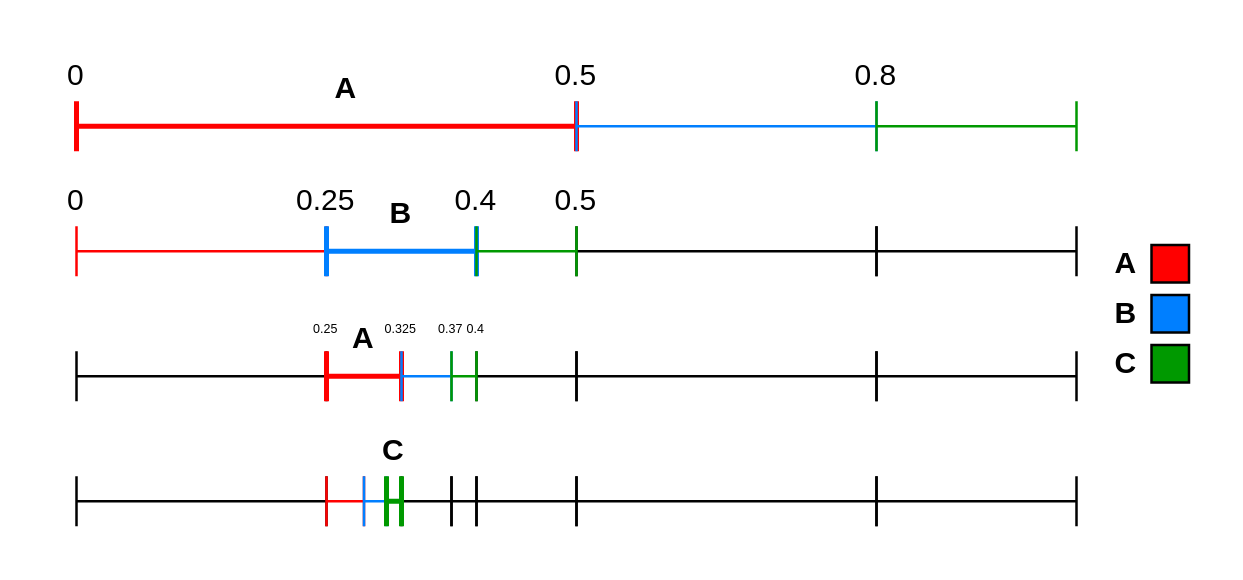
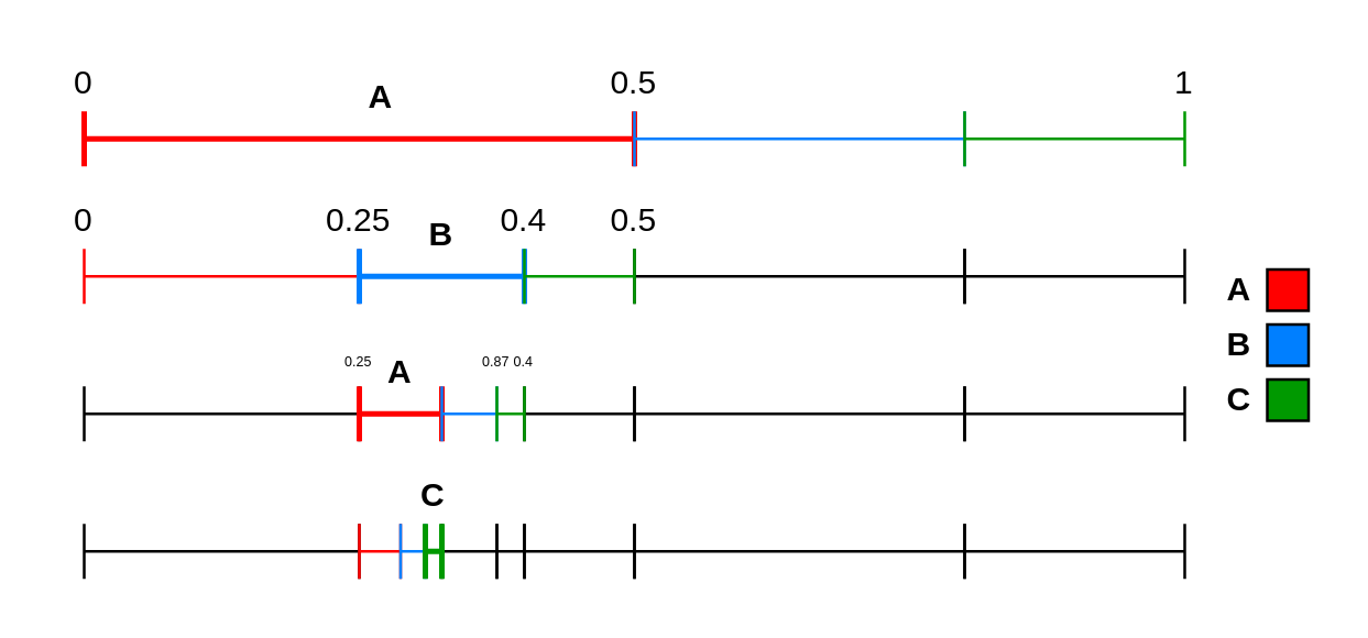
  <mxCell id="0" />
  <mxCell id="1" parent="0" />
  <mxCell id="2" value="" style="shape=crossbar;whiteSpace=wrap;html=1;rounded=1;" vertex="1" parent="1"><mxGeometry x="230" y="140" width="120" height="20" as="geometry" /></mxCell>
  <mxCell id="3" value="" style="shape=crossbar;whiteSpace=wrap;html=1;rounded=1;" vertex="1" parent="1"><mxGeometry x="350" y="140" width="80" height="20" as="geometry" /></mxCell>
  <mxCell id="4" value="" style="shape=crossbar;whiteSpace=wrap;html=1;rounded=1;" vertex="1" parent="1"><mxGeometry x="30" y="140" width="100" height="20" as="geometry" /></mxCell>
  <mxCell id="5" value="" style="shape=crossbar;whiteSpace=wrap;html=1;rounded=1;" vertex="1" parent="1"><mxGeometry x="190" y="140" width="40" height="20" as="geometry" /></mxCell>
  <mxCell id="6" value="" style="shape=crossbar;whiteSpace=wrap;html=1;rounded=1;strokeColor=#FF0000;strokeWidth=2;" vertex="1" parent="1"><mxGeometry x="130" y="140" width="30" height="20" as="geometry" /></mxCell>
  <mxCell id="7" value="" style="shape=crossbar;whiteSpace=wrap;html=1;rounded=1;strokeColor=#007FFF;" vertex="1" parent="1"><mxGeometry x="160" y="140" width="20" height="20" as="geometry" /></mxCell>
  <mxCell id="8" value="" style="shape=crossbar;whiteSpace=wrap;html=1;rounded=1;strokeColor=#009900;" vertex="1" parent="1"><mxGeometry x="180" y="140" width="10" height="20" as="geometry" /></mxCell>
  <mxCell id="9" value="" style="shape=crossbar;whiteSpace=wrap;html=1;rounded=1;strokeColor=#ff0000;strokeWidth=2;" vertex="1" parent="1"><mxGeometry x="30" y="40" width="200" height="20" as="geometry" /></mxCell>
  <mxCell id="10" value="" style="shape=crossbar;whiteSpace=wrap;html=1;rounded=1;strokeColor=#007FFF;" vertex="1" parent="1"><mxGeometry x="230" y="40" width="120" height="20" as="geometry" /></mxCell>
  <mxCell id="11" value="" style="shape=crossbar;whiteSpace=wrap;html=1;rounded=1;strokeColor=#009900;" vertex="1" parent="1"><mxGeometry x="350" y="40" width="80" height="20" as="geometry" /></mxCell>
  <mxCell id="12" value="" style="shape=crossbar;whiteSpace=wrap;html=1;rounded=1;strokeColor=#FF0000;" vertex="1" parent="1"><mxGeometry x="30" y="90" width="100" height="20" as="geometry" /></mxCell>
  <mxCell id="13" value="" style="shape=crossbar;whiteSpace=wrap;html=1;rounded=1;strokeColor=#000000;" vertex="1" parent="1"><mxGeometry x="230" y="90" width="120" height="20" as="geometry" /></mxCell>
  <mxCell id="14" value="" style="shape=crossbar;whiteSpace=wrap;html=1;rounded=1;strokeColor=#000000;" vertex="1" parent="1"><mxGeometry x="350" y="90" width="80" height="20" as="geometry" /></mxCell>
  <mxCell id="15" value="" style="shape=crossbar;whiteSpace=wrap;html=1;rounded=1;strokeColor=#007FFF;strokeWidth=2;" vertex="1" parent="1"><mxGeometry x="130" y="90" width="60" height="20" as="geometry" /></mxCell>
  <mxCell id="16" value="" style="shape=crossbar;whiteSpace=wrap;html=1;rounded=1;strokeColor=#009900;" vertex="1" parent="1"><mxGeometry x="190" y="90" width="40" height="20" as="geometry" /></mxCell>
  <mxCell id="17" value="" style="shape=crossbar;whiteSpace=wrap;html=1;rounded=1;" vertex="1" parent="1"><mxGeometry x="230" y="190" width="120" height="20" as="geometry" /></mxCell>
  <mxCell id="18" value="" style="shape=crossbar;whiteSpace=wrap;html=1;rounded=1;" vertex="1" parent="1"><mxGeometry x="350" y="190" width="80" height="20" as="geometry" /></mxCell>
  <mxCell id="19" value="" style="shape=crossbar;whiteSpace=wrap;html=1;rounded=1;" vertex="1" parent="1"><mxGeometry x="30" y="190" width="100" height="20" as="geometry" /></mxCell>
  <mxCell id="20" value="" style="shape=crossbar;whiteSpace=wrap;html=1;rounded=1;" vertex="1" parent="1"><mxGeometry x="190" y="190" width="40" height="20" as="geometry" /></mxCell>
  <mxCell id="21" value="" style="shape=crossbar;whiteSpace=wrap;html=1;rounded=1;strokeColor=#FF0000;" vertex="1" parent="1"><mxGeometry x="130" y="190" width="15" height="20" as="geometry" /></mxCell>
  <mxCell id="22" value="" style="shape=crossbar;whiteSpace=wrap;html=1;rounded=1;" vertex="1" parent="1"><mxGeometry x="160" y="190" width="20" height="20" as="geometry" /></mxCell>
  <mxCell id="23" value="" style="shape=crossbar;whiteSpace=wrap;html=1;rounded=1;" vertex="1" parent="1"><mxGeometry x="180" y="190" width="10" height="20" as="geometry" /></mxCell>
  <mxCell id="24" value="" style="shape=crossbar;whiteSpace=wrap;html=1;rounded=1;strokeColor=#007FFF;" vertex="1" parent="1"><mxGeometry x="145" y="190" width="9" height="20" as="geometry" /></mxCell>
  <mxCell id="25" value="" style="shape=crossbar;whiteSpace=wrap;html=1;rounded=1;strokeColor=#009900;strokeWidth=2;" vertex="1" parent="1"><mxGeometry x="154" y="190" width="6" height="20" as="geometry" /></mxCell>
  <mxCell id="26" value="&lt;b&gt;A&lt;/b&gt;" style="text;html=1;strokeColor=none;fillColor=none;align=center;verticalAlign=middle;whiteSpace=wrap;rounded=0;" vertex="1" parent="1"><mxGeometry x="107.5" y="20" width="60" height="30" as="geometry" /></mxCell>
  <mxCell id="27" value="&lt;b&gt;B&lt;/b&gt;" style="text;html=1;strokeColor=none;fillColor=none;align=center;verticalAlign=middle;whiteSpace=wrap;rounded=0;" vertex="1" parent="1"><mxGeometry x="130" y="70" width="60" height="30" as="geometry" /></mxCell>
  <mxCell id="28" value="&lt;b&gt;A&lt;/b&gt;" style="text;html=1;strokeColor=none;fillColor=none;align=center;verticalAlign=middle;whiteSpace=wrap;rounded=0;" vertex="1" parent="1"><mxGeometry x="115" y="120" width="60" height="30" as="geometry" /></mxCell>
  <mxCell id="29" value="&lt;b&gt;C&lt;/b&gt;" style="text;html=1;strokeColor=none;fillColor=none;align=center;verticalAlign=middle;whiteSpace=wrap;rounded=0;" vertex="1" parent="1"><mxGeometry x="127" y="160" width="60" height="40" as="geometry" /></mxCell>
  <mxCell id="30" value="0" style="text;html=1;strokeColor=none;fillColor=none;align=center;verticalAlign=middle;whiteSpace=wrap;rounded=0;" vertex="1" parent="1"><mxGeometry x="20" y="20" width="20" height="20" as="geometry" /></mxCell>
  <mxCell id="31" value="&lt;div&gt;0.5&lt;/div&gt;" style="text;html=1;strokeColor=none;fillColor=none;align=center;verticalAlign=middle;whiteSpace=wrap;rounded=0;" vertex="1" parent="1"><mxGeometry x="220" y="20" width="20" height="20" as="geometry" /></mxCell>
- <mxCell id="32" value="&lt;div&gt;0.8&lt;/div&gt;" style="text;html=1;strokeColor=none;fillColor=none;align=center;verticalAlign=middle;whiteSpace=wrap;rounded=0;" vertex="1" parent="1"><mxGeometry x="340" y="20" width="20" height="20" as="geometry" /></mxCell>
+ <mxCell id="33" value="1" style="text;html=1;strokeColor=none;fillColor=none;align=center;verticalAlign=middle;whiteSpace=wrap;rounded=0;" vertex="1" parent="1"><mxGeometry x="420" y="20" width="20" height="20" as="geometry" /></mxCell>
  <mxCell id="34" value="0" style="text;html=1;strokeColor=none;fillColor=none;align=center;verticalAlign=middle;whiteSpace=wrap;rounded=0;" vertex="1" parent="1"><mxGeometry x="20" y="70" width="20" height="20" as="geometry" /></mxCell>
  <mxCell id="35" value="&lt;div&gt;0.5&lt;/div&gt;" style="text;html=1;strokeColor=none;fillColor=none;align=center;verticalAlign=middle;whiteSpace=wrap;rounded=0;" vertex="1" parent="1"><mxGeometry x="220" y="70" width="20" height="20" as="geometry" /></mxCell>
  <mxCell id="36" value="&lt;div&gt;0.25&lt;/div&gt;" style="text;html=1;strokeColor=none;fillColor=none;align=center;verticalAlign=middle;whiteSpace=wrap;rounded=0;" vertex="1" parent="1"><mxGeometry x="120" y="70" width="20" height="20" as="geometry" /></mxCell>
  <mxCell id="37" value="0.4" style="text;html=1;strokeColor=none;fillColor=none;align=center;verticalAlign=middle;whiteSpace=wrap;rounded=0;" vertex="1" parent="1"><mxGeometry x="180" y="70" width="20" height="20" as="geometry" /></mxCell>
  <mxCell id="38" value="&lt;div style=&quot;font-size: 5px;&quot;&gt;0.25&lt;/div&gt;" style="text;html=1;strokeColor=none;fillColor=none;align=center;verticalAlign=middle;whiteSpace=wrap;rounded=0;fontSize=5;" vertex="1" parent="1"><mxGeometry x="120" y="120" width="20" height="20" as="geometry" /></mxCell>
  <mxCell id="39" value="0.4" style="text;html=1;strokeColor=none;fillColor=none;align=center;verticalAlign=middle;whiteSpace=wrap;rounded=0;fontSize=5;" vertex="1" parent="1"><mxGeometry x="180" y="120" width="20" height="20" as="geometry" /></mxCell>
- <mxCell id="40" value="0.325" style="text;html=1;strokeColor=none;fillColor=none;align=center;verticalAlign=middle;whiteSpace=wrap;rounded=0;fontSize=5;" vertex="1" parent="1"><mxGeometry x="150" y="120" width="20" height="20" as="geometry" /></mxCell>
- <mxCell id="41" value="0.37" style="text;html=1;strokeColor=none;fillColor=none;align=center;verticalAlign=middle;whiteSpace=wrap;rounded=0;fontSize=5;" vertex="1" parent="1"><mxGeometry x="170" y="120" width="20" height="20" as="geometry" /></mxCell>
+ <mxCell id="41" value="0.87" style="text;html=1;strokeColor=none;fillColor=none;align=center;verticalAlign=middle;whiteSpace=wrap;rounded=0;fontSize=5;" vertex="1" parent="1"><mxGeometry x="170" y="120" width="20" height="20" as="geometry" /></mxCell>
  <mxCell id="42" value="&lt;b&gt;A&lt;/b&gt;" style="text;html=1;strokeColor=none;fillColor=none;align=center;verticalAlign=middle;whiteSpace=wrap;rounded=0;" vertex="1" parent="1"><mxGeometry x="440" y="90" width="20" height="30" as="geometry" /></mxCell>
  <mxCell id="43" value="&lt;b&gt;B&lt;/b&gt;" style="text;html=1;strokeColor=none;fillColor=none;align=center;verticalAlign=middle;whiteSpace=wrap;rounded=0;" vertex="1" parent="1"><mxGeometry x="440" y="110" width="20" height="30" as="geometry" /></mxCell>
  <mxCell id="44" value="&lt;b&gt;C&lt;/b&gt;" style="text;html=1;strokeColor=none;fillColor=none;align=center;verticalAlign=middle;whiteSpace=wrap;rounded=0;" vertex="1" parent="1"><mxGeometry x="440" y="130" width="20" height="30" as="geometry" /></mxCell>
  <mxCell id="45" value="" style="rounded=0;whiteSpace=wrap;html=1;strokeColor=#000000;fillColor=#FF0000;" vertex="1" parent="1"><mxGeometry x="460" y="97.5" width="15" height="15" as="geometry" /></mxCell>
  <mxCell id="46" value="" style="rounded=0;whiteSpace=wrap;html=1;strokeColor=#000000;fillColor=#007FFF;" vertex="1" parent="1"><mxGeometry x="460" y="117.5" width="15" height="15" as="geometry" /></mxCell>
  <mxCell id="47" value="" style="rounded=0;whiteSpace=wrap;html=1;strokeColor=#000000;fillColor=#009900;" vertex="1" parent="1"><mxGeometry x="460" y="137.5" width="15" height="15" as="geometry" /></mxCell>
